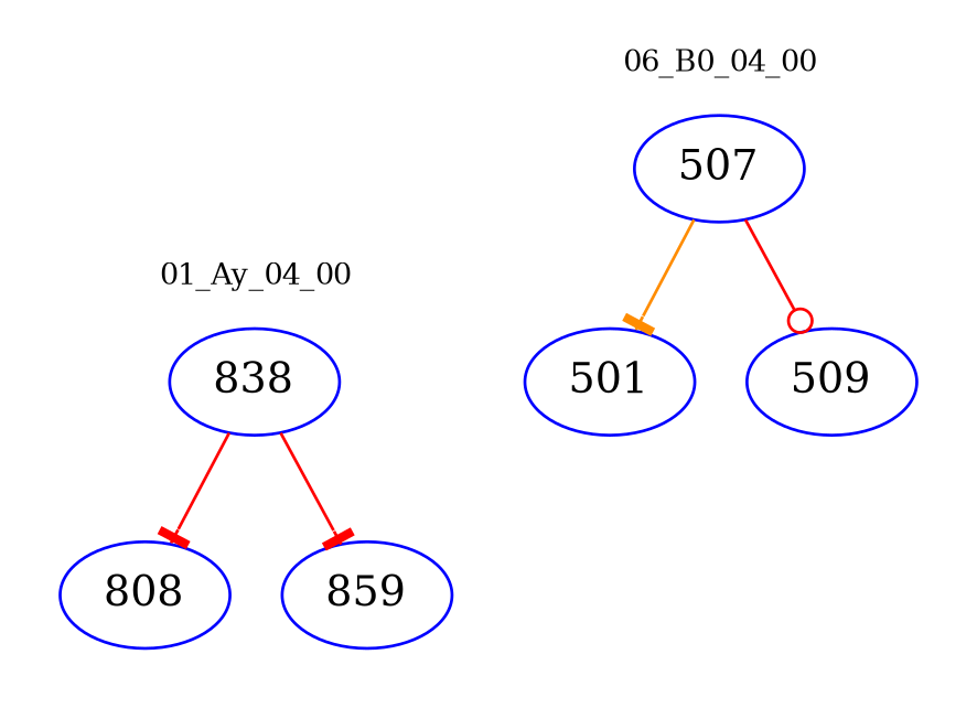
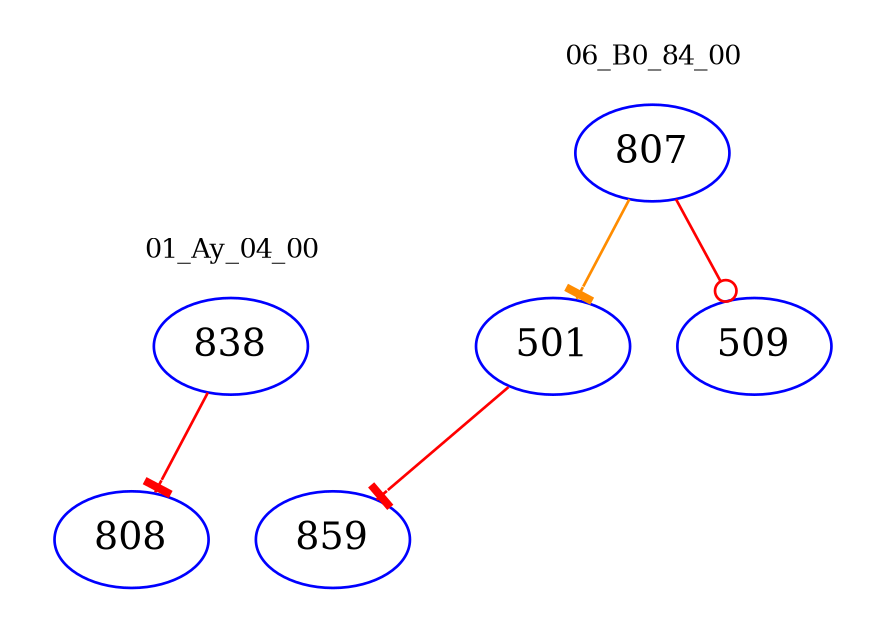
  digraph {
    node [color=blue]
    edge [arrowhead=tee color=red]
    n1 [label=838]
    n2 [label=808]
    n3 [label=859]
-   n4 [label=507]
+   n4 [label=807]
    n5 [label=501]
    n6 [label=509]
    subgraph cluster_1 {
      color=white
      fontsize=10
      label="01_Ay_04_00"
      n1
      n2
      n3
    }
    subgraph cluster_2 {
      color=white
      fontsize=10
-     label="06_B0_04_00"
+     label="06_B0_84_00"
      n4
      n5
      n6
    }
    n1 -> n2
-   n1 -> n3
+   n5 -> n3
    n4 -> n5 [color=darkorange]
    n4 -> n6 [arrowhead=odot]
  }
